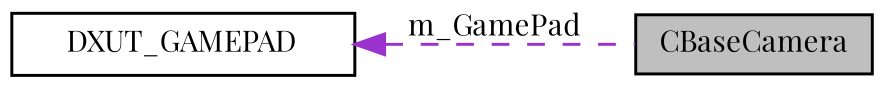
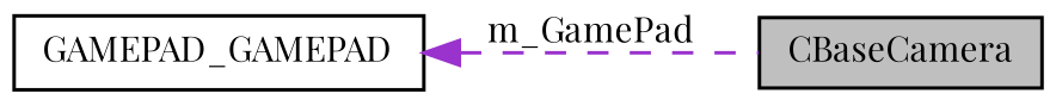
  digraph {
    rankdir=LR
    fontname="Playfair Display"
    node [color=black fontname="Playfair Display" fontsize=10 shape=record style=filled]
    n1 [fillcolor=grey75 fontcolor=black height=0.2 label=CBaseCamera width=0.4]
-   n2 [fillcolor=white height=0.2 label=DXUT_GAMEPAD width=0.4]
+   n2 [fillcolor=white height=0.2 label=GAMEPAD_GAMEPAD width=0.4]
    n2 -> n1 [color=darkorchid3 dir=back fontname="Playfair Display" fontsize=10 label=m_GamePad labelfontname=FreeSans labelfontsize=10 style=dashed]
  }
